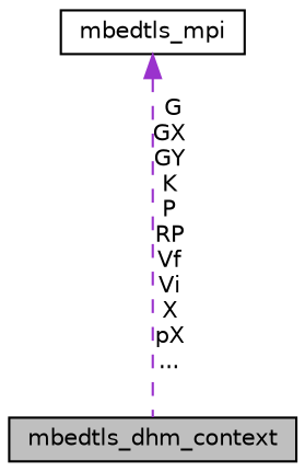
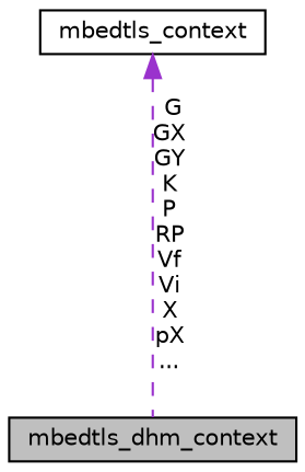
  digraph {
    node [color=black fontname=Helvetica fontsize=10 shape=record style=filled]
    n1 [fillcolor=grey75 fontcolor=black height=0.2 label=mbedtls_dhm_context width=0.4]
-   n2 [fillcolor=white height=0.2 label=mbedtls_mpi width=0.4]
+   n2 [fillcolor=white height=0.2 label=mbedtls_context width=0.4]
    n2 -> n1 [color=darkorchid3 dir=back fontname=Helvetica fontsize=10 label=" G\nGX\nGY\nK\nP\nRP\nVf\nVi\nX\npX\n..." labelfontname=Helvetica labelfontsize=10 style=dashed]
  }
